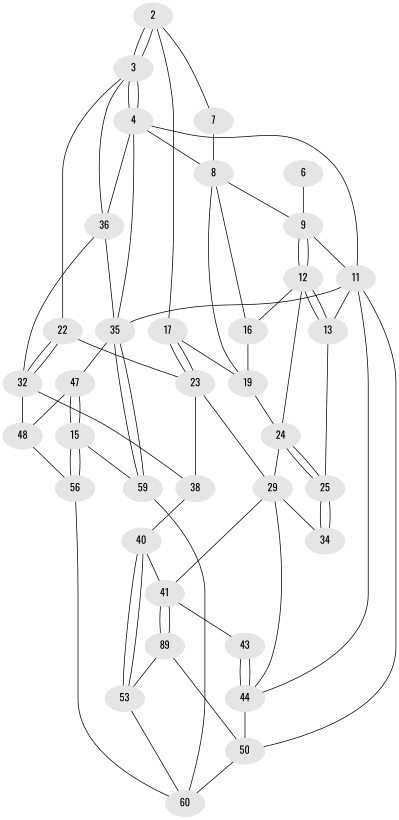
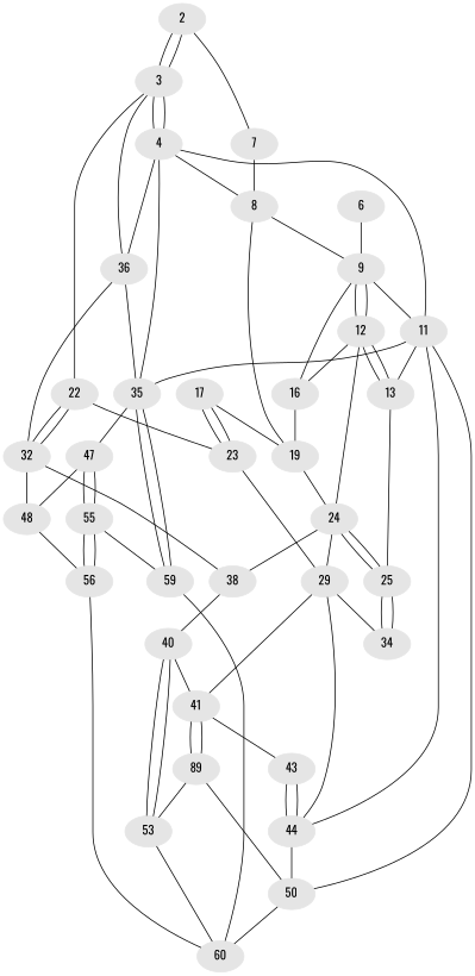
  graph {
    fontname=Oswald
    node [color=gray90 fontname=Oswald style=filled]
    edge [fontname=Oswald]
    2 [super="+14"]
    7
    3 [super="+21"]
    n4 [label=17]
    8 [super="+15"]
    4 [super="+5"]
    22
    n8 [label=36 super="+31"]
    19 [super="+20"]
    23 [super="+28"]
    11 [super="+46"]
    35 [super="+36"]
    32 [super="+37"]
    9 [super="+10"]
    6
    13
    44 [super="+45"]
    50 [super="+59"]
    47
    n20 [label=59 super="+61"]
    12 [super="+17"]
    16
    24 [super="+27"]
    25 [super="+26"]
    60 [super="+62"]
    29 [super="+33"]
    34
    38 [super="+39"]
    48 [super="+51"]
    41 [super="+42"]
    40
    43
    n33 [label=89]
    56
-   55 [super="+58" label=15]
+   55 [super="+58"]
    53 [super="+54"]
    2 -- 7
    2 -- 3
    2 -- 3
-   2 -- n4
    7 -- 8
    3 -- 4
    3 -- 4
    3 -- 22
    3 -- n8
    n4 -- 19
    n4 -- 23
    n4 -- 23
    8 -- 19
    8 -- 9
-   8 -- 16
+   9 -- 16
    4 -- 8
    4 -- n8
    4 -- 11
    4 -- 35
    22 -- 23
    22 -- 32
    22 -- 32
    n8 -- 35
    n8 -- 32
    19 -- 24
    23 -- 29
-   23 -- 38
+   24 -- 38
    11 -- 35
    11 -- 13
    11 -- 44
    11 -- 50
    35 -- 47
    35 -- n20
    35 -- n20
    32 -- 38
    32 -- 48
    9 -- 11
    9 -- 12
    9 -- 12
    6 -- 9
    13 -- 25
    44 -- 50
    50 -- 60
    47 -- 48
    47 -- 55
    47 -- 55
    n20 -- 60
    12 -- 13
    12 -- 13
    12 -- 16
    12 -- 24
    16 -- 19
    24 -- 25
    24 -- 25
    24 -- 29
    25 -- 34
    25 -- 34
    29 -- 44
    29 -- 34
    29 -- 41
    38 -- 40
    48 -- 56
    41 -- 43
    41 -- n33
    41 -- n33
    40 -- 41
    40 -- 53
    40 -- 53
    43 -- 44
    43 -- 44
    n33 -- 50
    n33 -- 53
    56 -- 60
    55 -- n20 [weight=2]
    55 -- 56
    55 -- 56
    53 -- 60
  }
